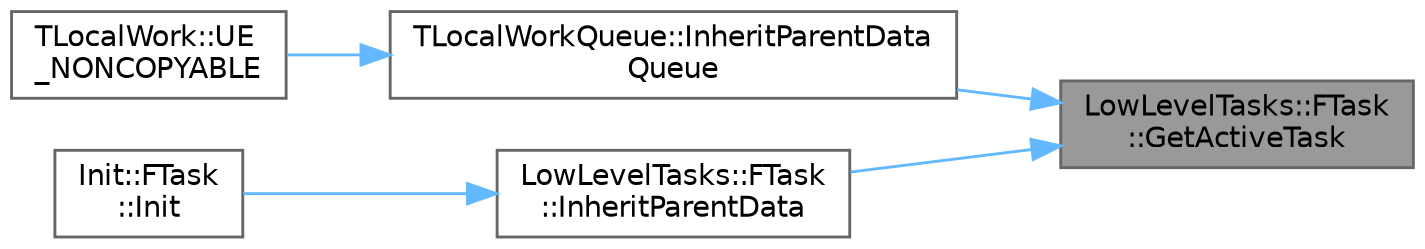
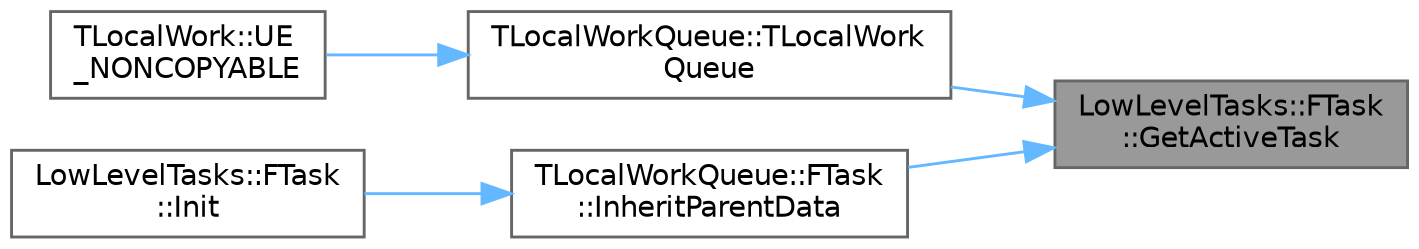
  digraph {
    rankdir=RL
    node [color=grey40 fillcolor=white fontname=Helvetica fontsize=10 shape=box style=filled]
    edge [color=steelblue1 dir=back fontname=Helvetica fontsize=10 labelfontname=Helvetica labelfontsize=10 style=solid]
    n1 [color=gray40 fillcolor=grey60 fontcolor=black height=0.2 label="LowLevelTasks::FTask\l::GetActiveTask" width=0.4]
-   n2 [height=0.2 label="TLocalWorkQueue::InheritParentData\lQueue" width=0.4]
-   n3 [height=0.2 label="LowLevelTasks::FTask\l::InheritParentData" width=0.4]
+   n2 [height=0.2 label="TLocalWorkQueue::TLocalWork\lQueue" width=0.4]
+   n3 [height=0.2 label="TLocalWorkQueue::FTask\l::InheritParentData" width=0.4]
    n4 [height=0.2 label="TLocalWork::UE\l_NONCOPYABLE" width=0.4]
-   n5 [height=0.2 label="Init::FTask\l::Init" width=0.4]
+   n5 [height=0.2 label="LowLevelTasks::FTask\l::Init" width=0.4]
    n1 -> n2
    n1 -> n3
    n2 -> n4
    n3 -> n5
  }
